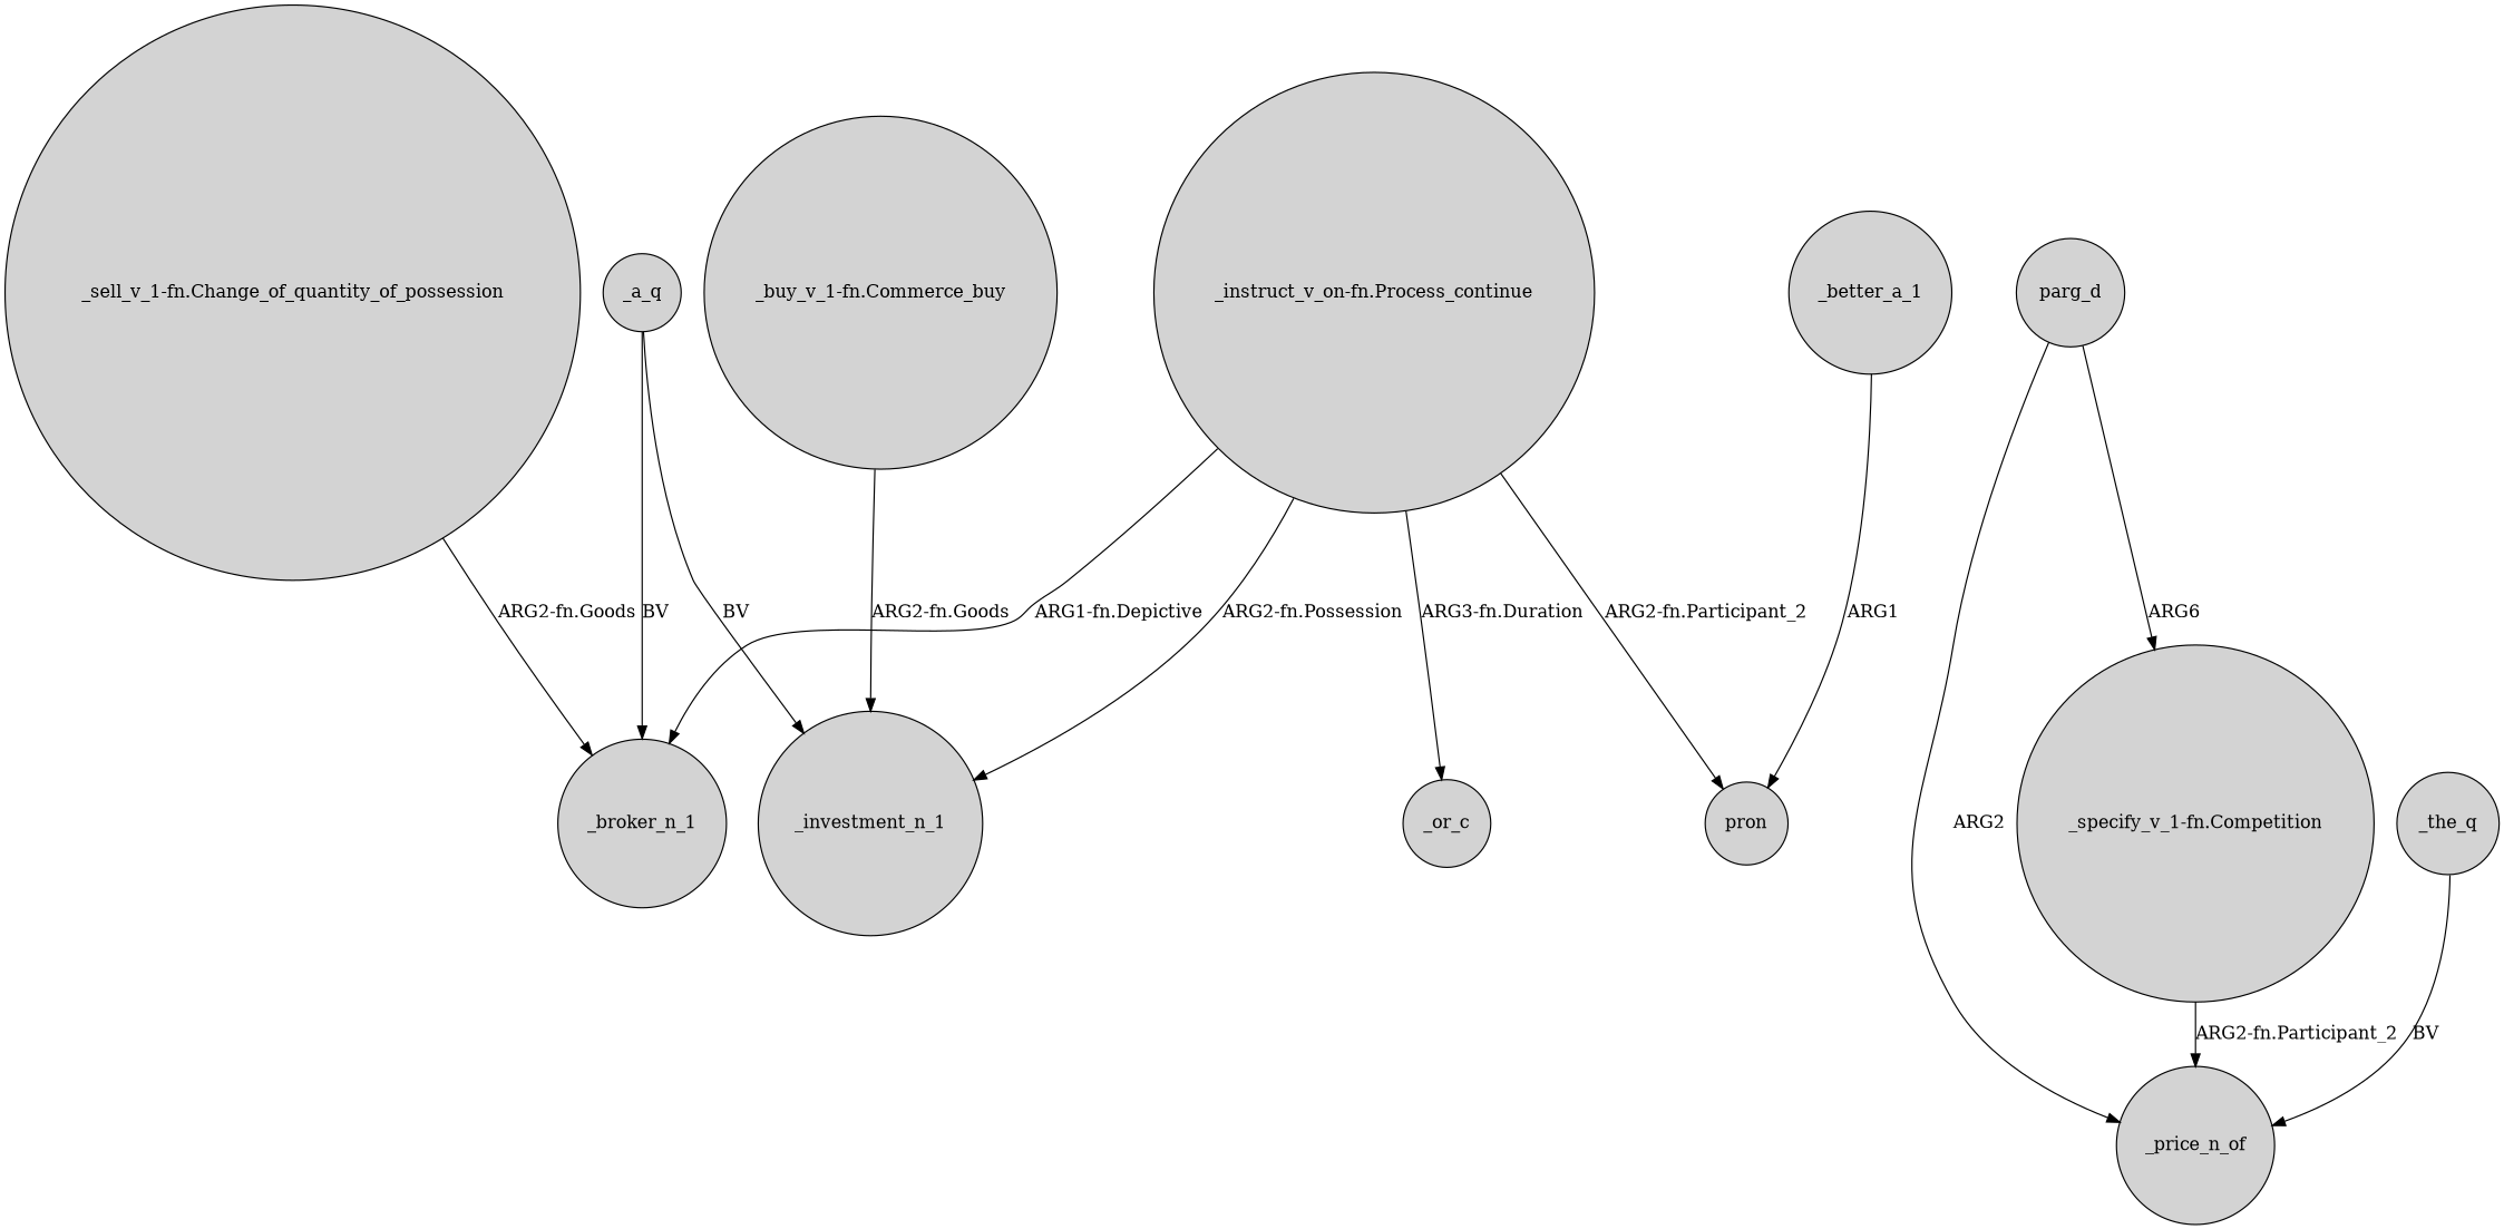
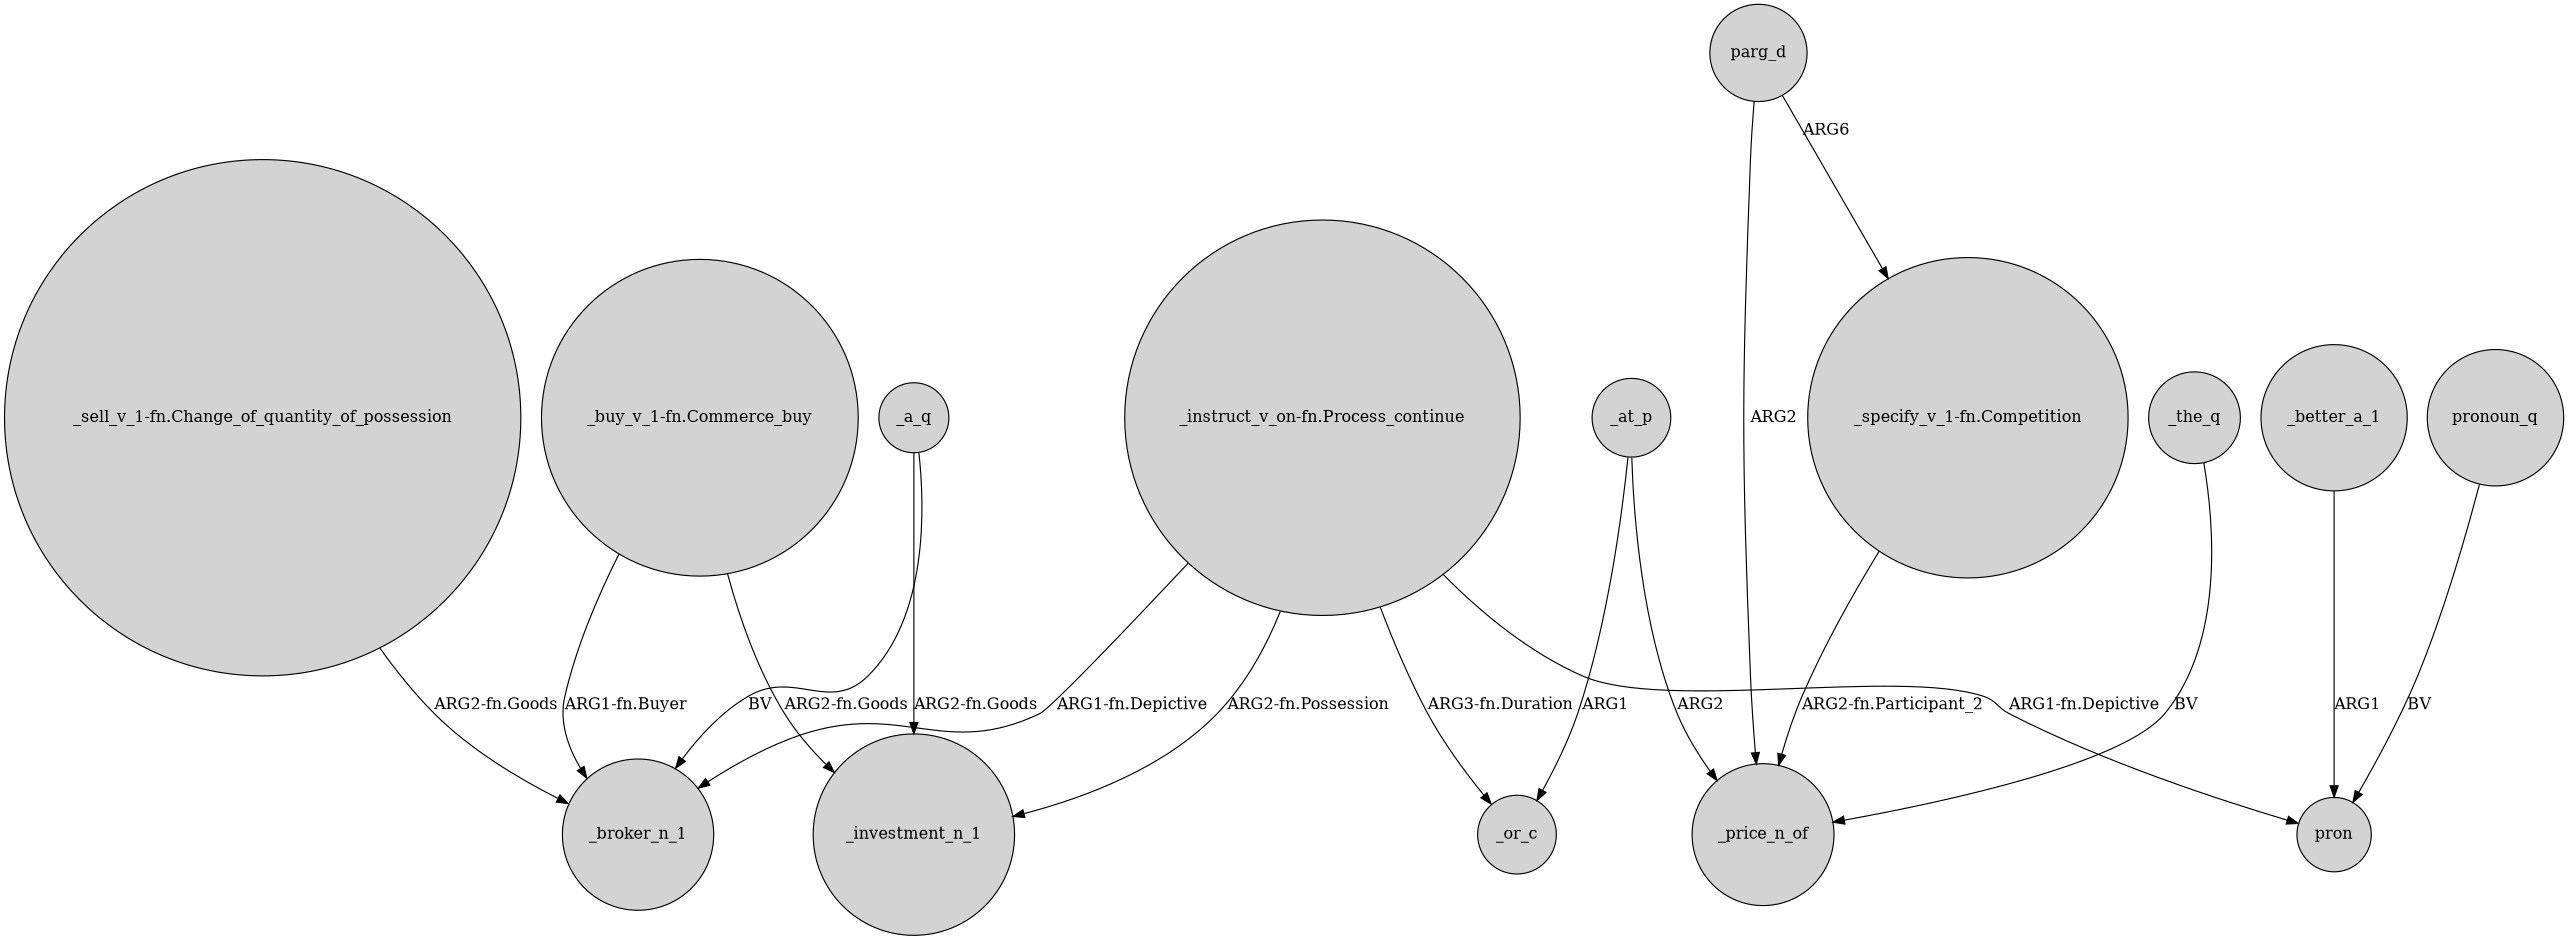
  digraph {
    node [shape=circle style=filled]
    "_sell_v_1-fn.Change_of_quantity_of_possession"
    _broker_n_1
    "_buy_v_1-fn.Commerce_buy"
    _investment_n_1
    parg_d
    _price_n_of
    "_specify_v_1-fn.Competition"
    "_instruct_v_on-fn.Process_continue"
    _or_c
    pron
    _a_q
+   _at_p
    _the_q
    _better_a_1
+   pronoun_q
    "_sell_v_1-fn.Change_of_quantity_of_possession" -> _broker_n_1 [label="ARG2-fn.Goods"]
+   "_buy_v_1-fn.Commerce_buy" -> _broker_n_1 [label="ARG1-fn.Buyer"]
    "_buy_v_1-fn.Commerce_buy" -> _investment_n_1 [label="ARG2-fn.Goods"]
    parg_d -> _price_n_of [label=ARG2]
    parg_d -> "_specify_v_1-fn.Competition" [label=ARG6]
    "_specify_v_1-fn.Competition" -> _price_n_of [label="ARG2-fn.Participant_2"]
    "_instruct_v_on-fn.Process_continue" -> _broker_n_1 [label="ARG1-fn.Depictive"]
    "_instruct_v_on-fn.Process_continue" -> _investment_n_1 [label="ARG2-fn.Possession"]
    "_instruct_v_on-fn.Process_continue" -> _or_c [label="ARG3-fn.Duration"]
-   "_instruct_v_on-fn.Process_continue" -> pron [label="ARG2-fn.Participant_2"]
+   "_instruct_v_on-fn.Process_continue" -> pron [label="ARG1-fn.Depictive"]
    _a_q -> _broker_n_1 [label=BV]
-   _a_q -> _investment_n_1 [label=BV]
+   _a_q -> _investment_n_1 [label="ARG2-fn.Goods"]
+   _at_p -> _price_n_of [label=ARG2]
+   _at_p -> _or_c [label=ARG1]
    _the_q -> _price_n_of [label=BV]
    _better_a_1 -> pron [label=ARG1]
+   pronoun_q -> pron [label=BV]
  }
